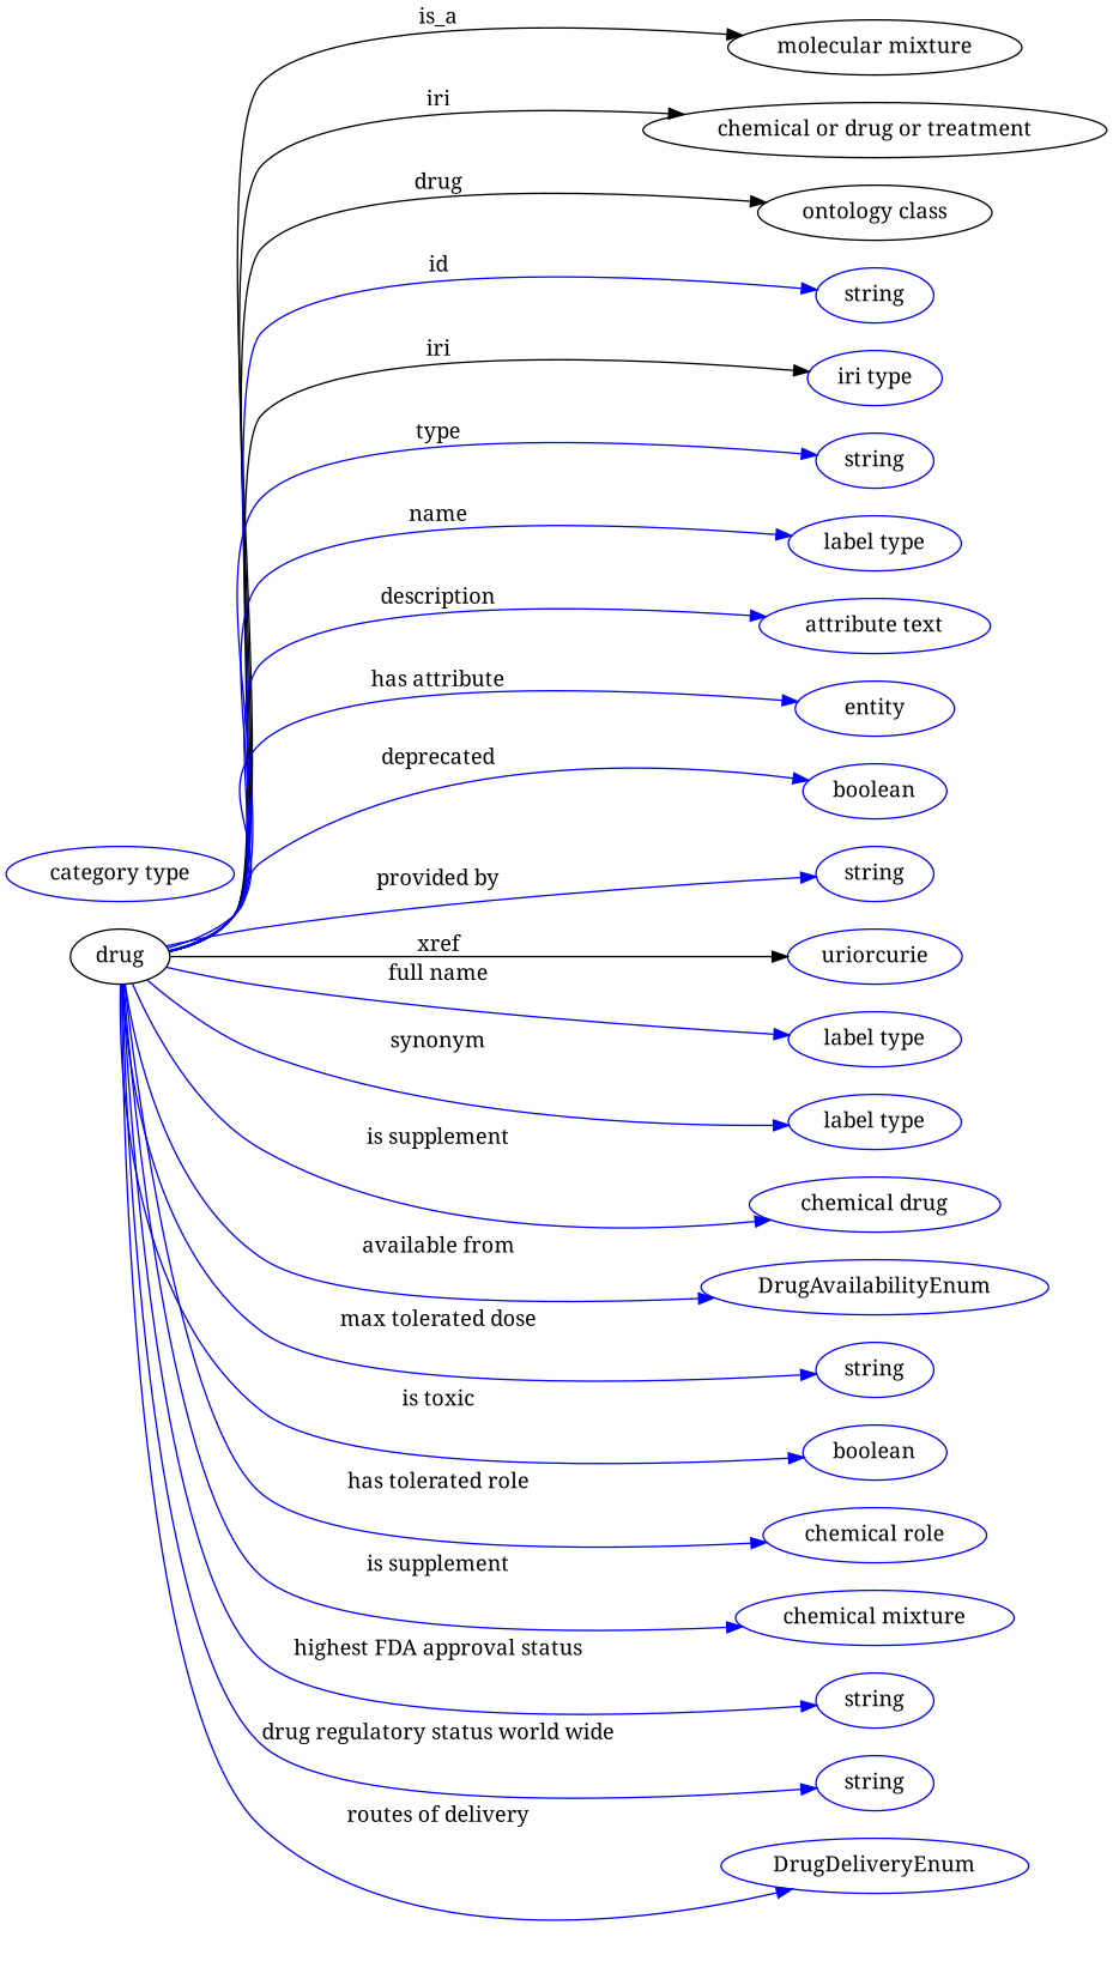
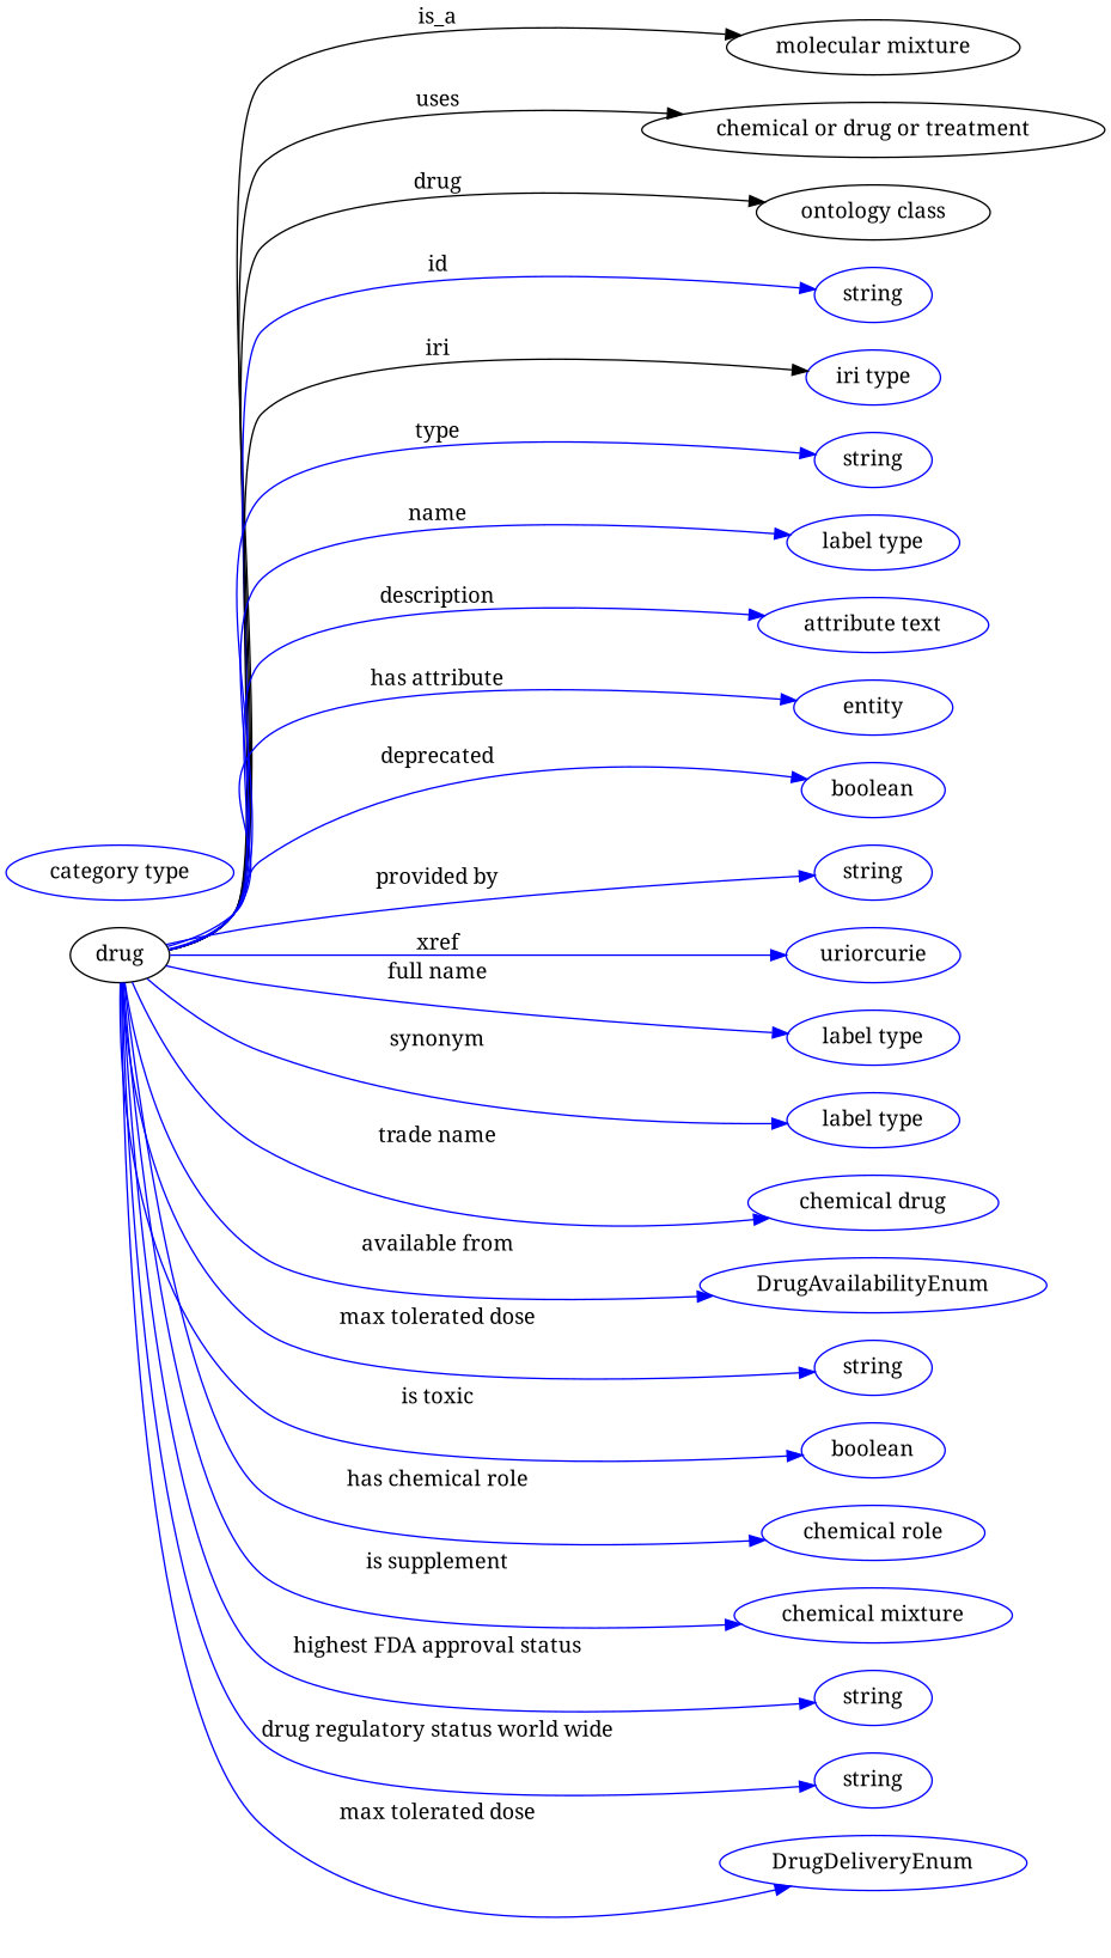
  digraph {
    fontname="Noto Serif"
    rankdir=LR
    node [fontname="Noto Serif" color=blue]
    edge [fontname="Noto Serif" color=blue style=solid]
    n1 [height=0.5 label=drug width=0.9027 color=""]
    "molecular mixture" [height=0.5 width=2.672 color=""]
    "chemical or drug or treatment" [height=0.5 width=4.2066 color=""]
    "ontology class" [height=0.5 width=2.1304 color=""]
    n5 [height=0.5 label=string width=1.0652]
    n6 [height=0.5 label="iri type" width=1.2277]
    n7 [height=0.5 label=string width=1.0652]
    n8 [height=0.5 label="label type" width=1.5707]
    n9 [height=0.5 label="attribute text" width=2.0943]
    n10 [height=0.5 label=entity width=1.4443]
    n11 [height=0.5 label=boolean width=1.2999]
    n12 [height=0.5 label=string width=1.0652]
    n13 [height=0.5 label=uriorcurie width=1.5887]
    n14 [height=0.5 label="label type" width=1.5707]
    n15 [height=0.5 label="label type" width=1.5707]
    n16 [height=0.5 label="chemical drug" width=2.2748]
    n17 [height=0.5 label=DrugAvailabilityEnum width=3.1594]
    n18 [height=0.5 label=string width=1.0652]
    n19 [height=0.5 label=boolean width=1.2999]
    n20 [height=0.5 label="chemical role" width=2.022]
    n21 [height=0.5 label="chemical mixture" width=2.5276]
    n22 [height=0.5 label=string width=1.0652]
    n23 [height=0.5 label=string width=1.0652]
    n24 [height=0.5 label=DrugDeliveryEnum width=2.7984]
    n25 [height=0.5 label="category type" width=2.0762]
    n1 -> "molecular mixture" [label=is_a color="" style=""]
-   n1 -> "chemical or drug or treatment" [label=iri color="" style=""]
+   n1 -> "chemical or drug or treatment" [label=uses color="" style=""]
    n1 -> "ontology class" [label=drug color="" style=""]
    n1 -> n5 [label=id]
    n1 -> n6 [color=black label=iri]
    n1 -> n7 [label=type]
    n1 -> n8 [label=name]
    n1 -> n9 [label=description]
    n1 -> n10 [label="has attribute"]
    n1 -> n11 [label=deprecated]
    n1 -> n12 [label="provided by"]
-   n1 -> n13 [color=black label=xref]
+   n1 -> n13 [label=xref]
    n1 -> n14 [label="full name"]
    n1 -> n15 [label=synonym]
-   n1 -> n16 [label="is supplement"]
+   n1 -> n16 [label="trade name"]
    n1 -> n17 [label="available from"]
    n1 -> n18 [label="max tolerated dose"]
    n1 -> n19 [label="is toxic"]
-   n1 -> n20 [label="has tolerated role"]
+   n1 -> n20 [label="has chemical role"]
    n1 -> n21 [label="is supplement"]
    n1 -> n22 [label="highest FDA approval status"]
    n1 -> n23 [label="drug regulatory status world wide"]
-   n1 -> n24 [label="routes of delivery"]
+   n1 -> n24 [label="max tolerated dose"]
  }
